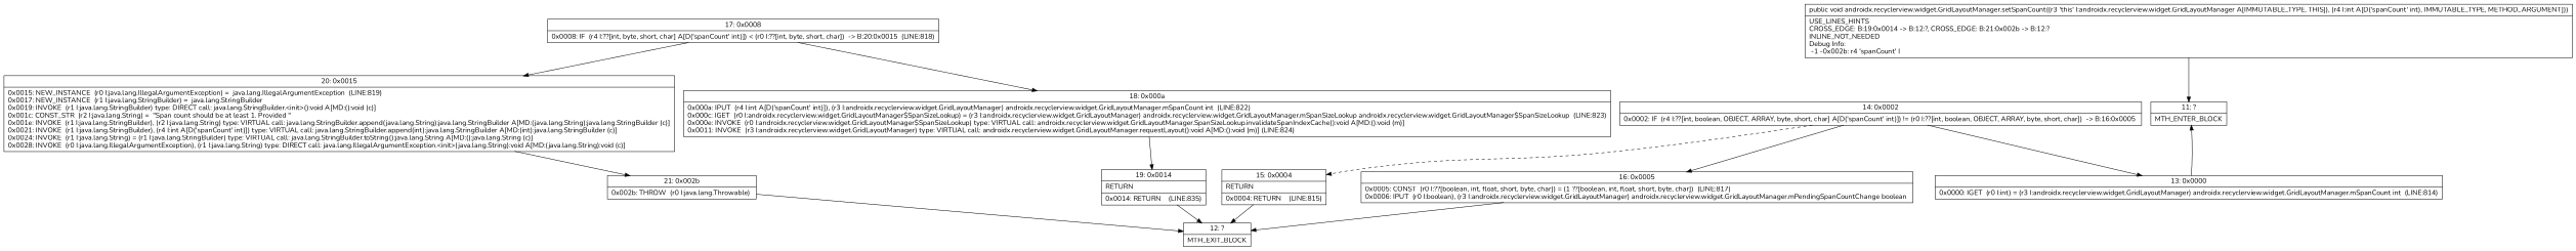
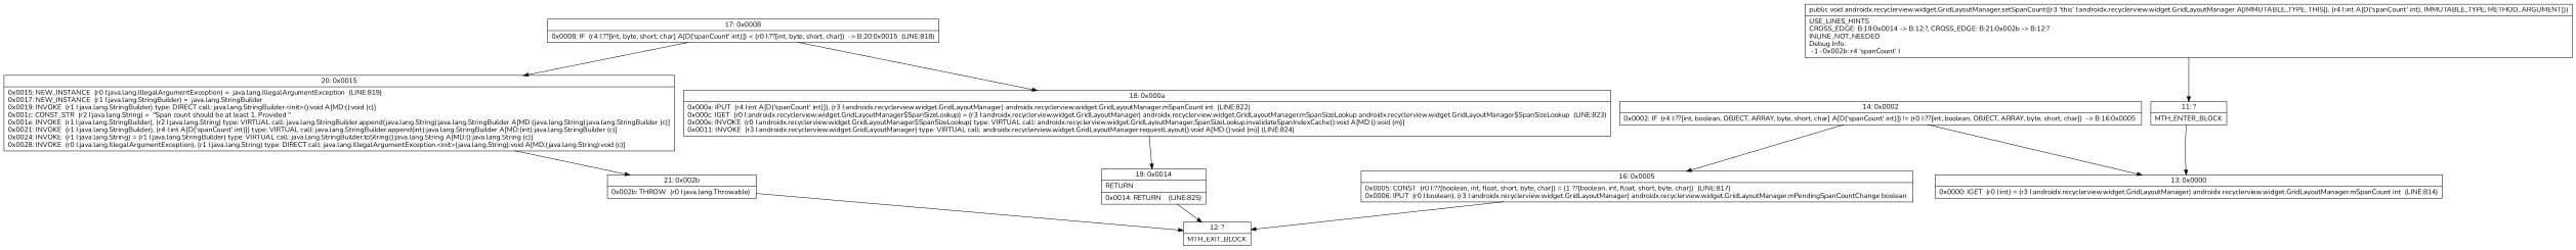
  digraph {
    fontname=Nunito
    node [fontname=Nunito shape=record]
    edge [fontname=Nunito]
    n1 [label="{11\:\ ?|MTH_ENTER_BLOCK\l}"]
    n2 [label="{13\:\ 0x0000|0x0000: IGET  (r0 I:int) = (r3 I:androidx.recyclerview.widget.GridLayoutManager) androidx.recyclerview.widget.GridLayoutManager.mSpanCount int  (LINE:814)\l}"]
    n3 [label="{14\:\ 0x0002|0x0002: IF  (r4 I:??[int, boolean, OBJECT, ARRAY, byte, short, char] A[D('spanCount' int)]) != (r0 I:??[int, boolean, OBJECT, ARRAY, byte, short, char])  \-\> B:16:0x0005 \l}"]
-   n4 [label="{15\:\ 0x0004|RETURN\l|0x0004: RETURN    (LINE:815)\l}"]
    n5 [label="{16\:\ 0x0005|0x0005: CONST  (r0 I:??[boolean, int, float, short, byte, char]) = (1 ??[boolean, int, float, short, byte, char])  (LINE:817)\l0x0006: IPUT  (r0 I:boolean), (r3 I:androidx.recyclerview.widget.GridLayoutManager) androidx.recyclerview.widget.GridLayoutManager.mPendingSpanCountChange boolean \l}"]
    n6 [label="{12\:\ ?|MTH_EXIT_BLOCK\l}"]
    n7 [label="{17\:\ 0x0008|0x0008: IF  (r4 I:??[int, byte, short, char] A[D('spanCount' int)]) \< (r0 I:??[int, byte, short, char])  \-\> B:20:0x0015  (LINE:818)\l}"]
    n8 [label="{18\:\ 0x000a|0x000a: IPUT  (r4 I:int A[D('spanCount' int)]), (r3 I:androidx.recyclerview.widget.GridLayoutManager) androidx.recyclerview.widget.GridLayoutManager.mSpanCount int  (LINE:822)\l0x000c: IGET  (r0 I:androidx.recyclerview.widget.GridLayoutManager$SpanSizeLookup) = (r3 I:androidx.recyclerview.widget.GridLayoutManager) androidx.recyclerview.widget.GridLayoutManager.mSpanSizeLookup androidx.recyclerview.widget.GridLayoutManager$SpanSizeLookup  (LINE:823)\l0x000e: INVOKE  (r0 I:androidx.recyclerview.widget.GridLayoutManager$SpanSizeLookup) type: VIRTUAL call: androidx.recyclerview.widget.GridLayoutManager.SpanSizeLookup.invalidateSpanIndexCache():void A[MD:():void (m)]\l0x0011: INVOKE  (r3 I:androidx.recyclerview.widget.GridLayoutManager) type: VIRTUAL call: androidx.recyclerview.widget.GridLayoutManager.requestLayout():void A[MD:():void (m)] (LINE:824)\l}"]
    n9 [label="{20\:\ 0x0015|0x0015: NEW_INSTANCE  (r0 I:java.lang.IllegalArgumentException) =  java.lang.IllegalArgumentException  (LINE:819)\l0x0017: NEW_INSTANCE  (r1 I:java.lang.StringBuilder) =  java.lang.StringBuilder \l0x0019: INVOKE  (r1 I:java.lang.StringBuilder) type: DIRECT call: java.lang.StringBuilder.\<init\>():void A[MD:():void (c)]\l0x001c: CONST_STR  (r2 I:java.lang.String) =  \"Span count should be at least 1. Provided \" \l0x001e: INVOKE  (r1 I:java.lang.StringBuilder), (r2 I:java.lang.String) type: VIRTUAL call: java.lang.StringBuilder.append(java.lang.String):java.lang.StringBuilder A[MD:(java.lang.String):java.lang.StringBuilder (c)]\l0x0021: INVOKE  (r1 I:java.lang.StringBuilder), (r4 I:int A[D('spanCount' int)]) type: VIRTUAL call: java.lang.StringBuilder.append(int):java.lang.StringBuilder A[MD:(int):java.lang.StringBuilder (c)]\l0x0024: INVOKE  (r1 I:java.lang.String) = (r1 I:java.lang.StringBuilder) type: VIRTUAL call: java.lang.StringBuilder.toString():java.lang.String A[MD:():java.lang.String (c)]\l0x0028: INVOKE  (r0 I:java.lang.IllegalArgumentException), (r1 I:java.lang.String) type: DIRECT call: java.lang.IllegalArgumentException.\<init\>(java.lang.String):void A[MD:(java.lang.String):void (c)]\l}"]
-   n10 [label="{19\:\ 0x0014|RETURN\l|0x0014: RETURN    (LINE:835)\l}"]
+   n10 [label="{19\:\ 0x0014|RETURN\l|0x0014: RETURN    (LINE:825)\l}"]
    n11 [label="{21\:\ 0x002b|0x002b: THROW  (r0 I:java.lang.Throwable) \l}"]
    n12 [label="{public void androidx.recyclerview.widget.GridLayoutManager.setSpanCount((r3 'this' I:androidx.recyclerview.widget.GridLayoutManager A[IMMUTABLE_TYPE, THIS]), (r4 I:int A[D('spanCount' int), IMMUTABLE_TYPE, METHOD_ARGUMENT]))  | USE_LINES_HINTS\lCROSS_EDGE: B:19:0x0014 \-\> B:12:?, CROSS_EDGE: B:21:0x002b \-\> B:12:?\lINLINE_NOT_NEEDED\lDebug Info:\l  \-1 \-0x002b: r4 'spanCount' I\l}"]
-   n2 -> n1
+   n1 -> n2
    n3 -> n2
-   n3 -> n4 [style=dashed]
    n3 -> n5
-   n4 -> n6
    n5 -> n6
    n7 -> n8 [style=solid]
    n7 -> n9
    n8 -> n10
    n9 -> n11
    n10 -> n6
    n11 -> n6
    n12 -> n1
  }
